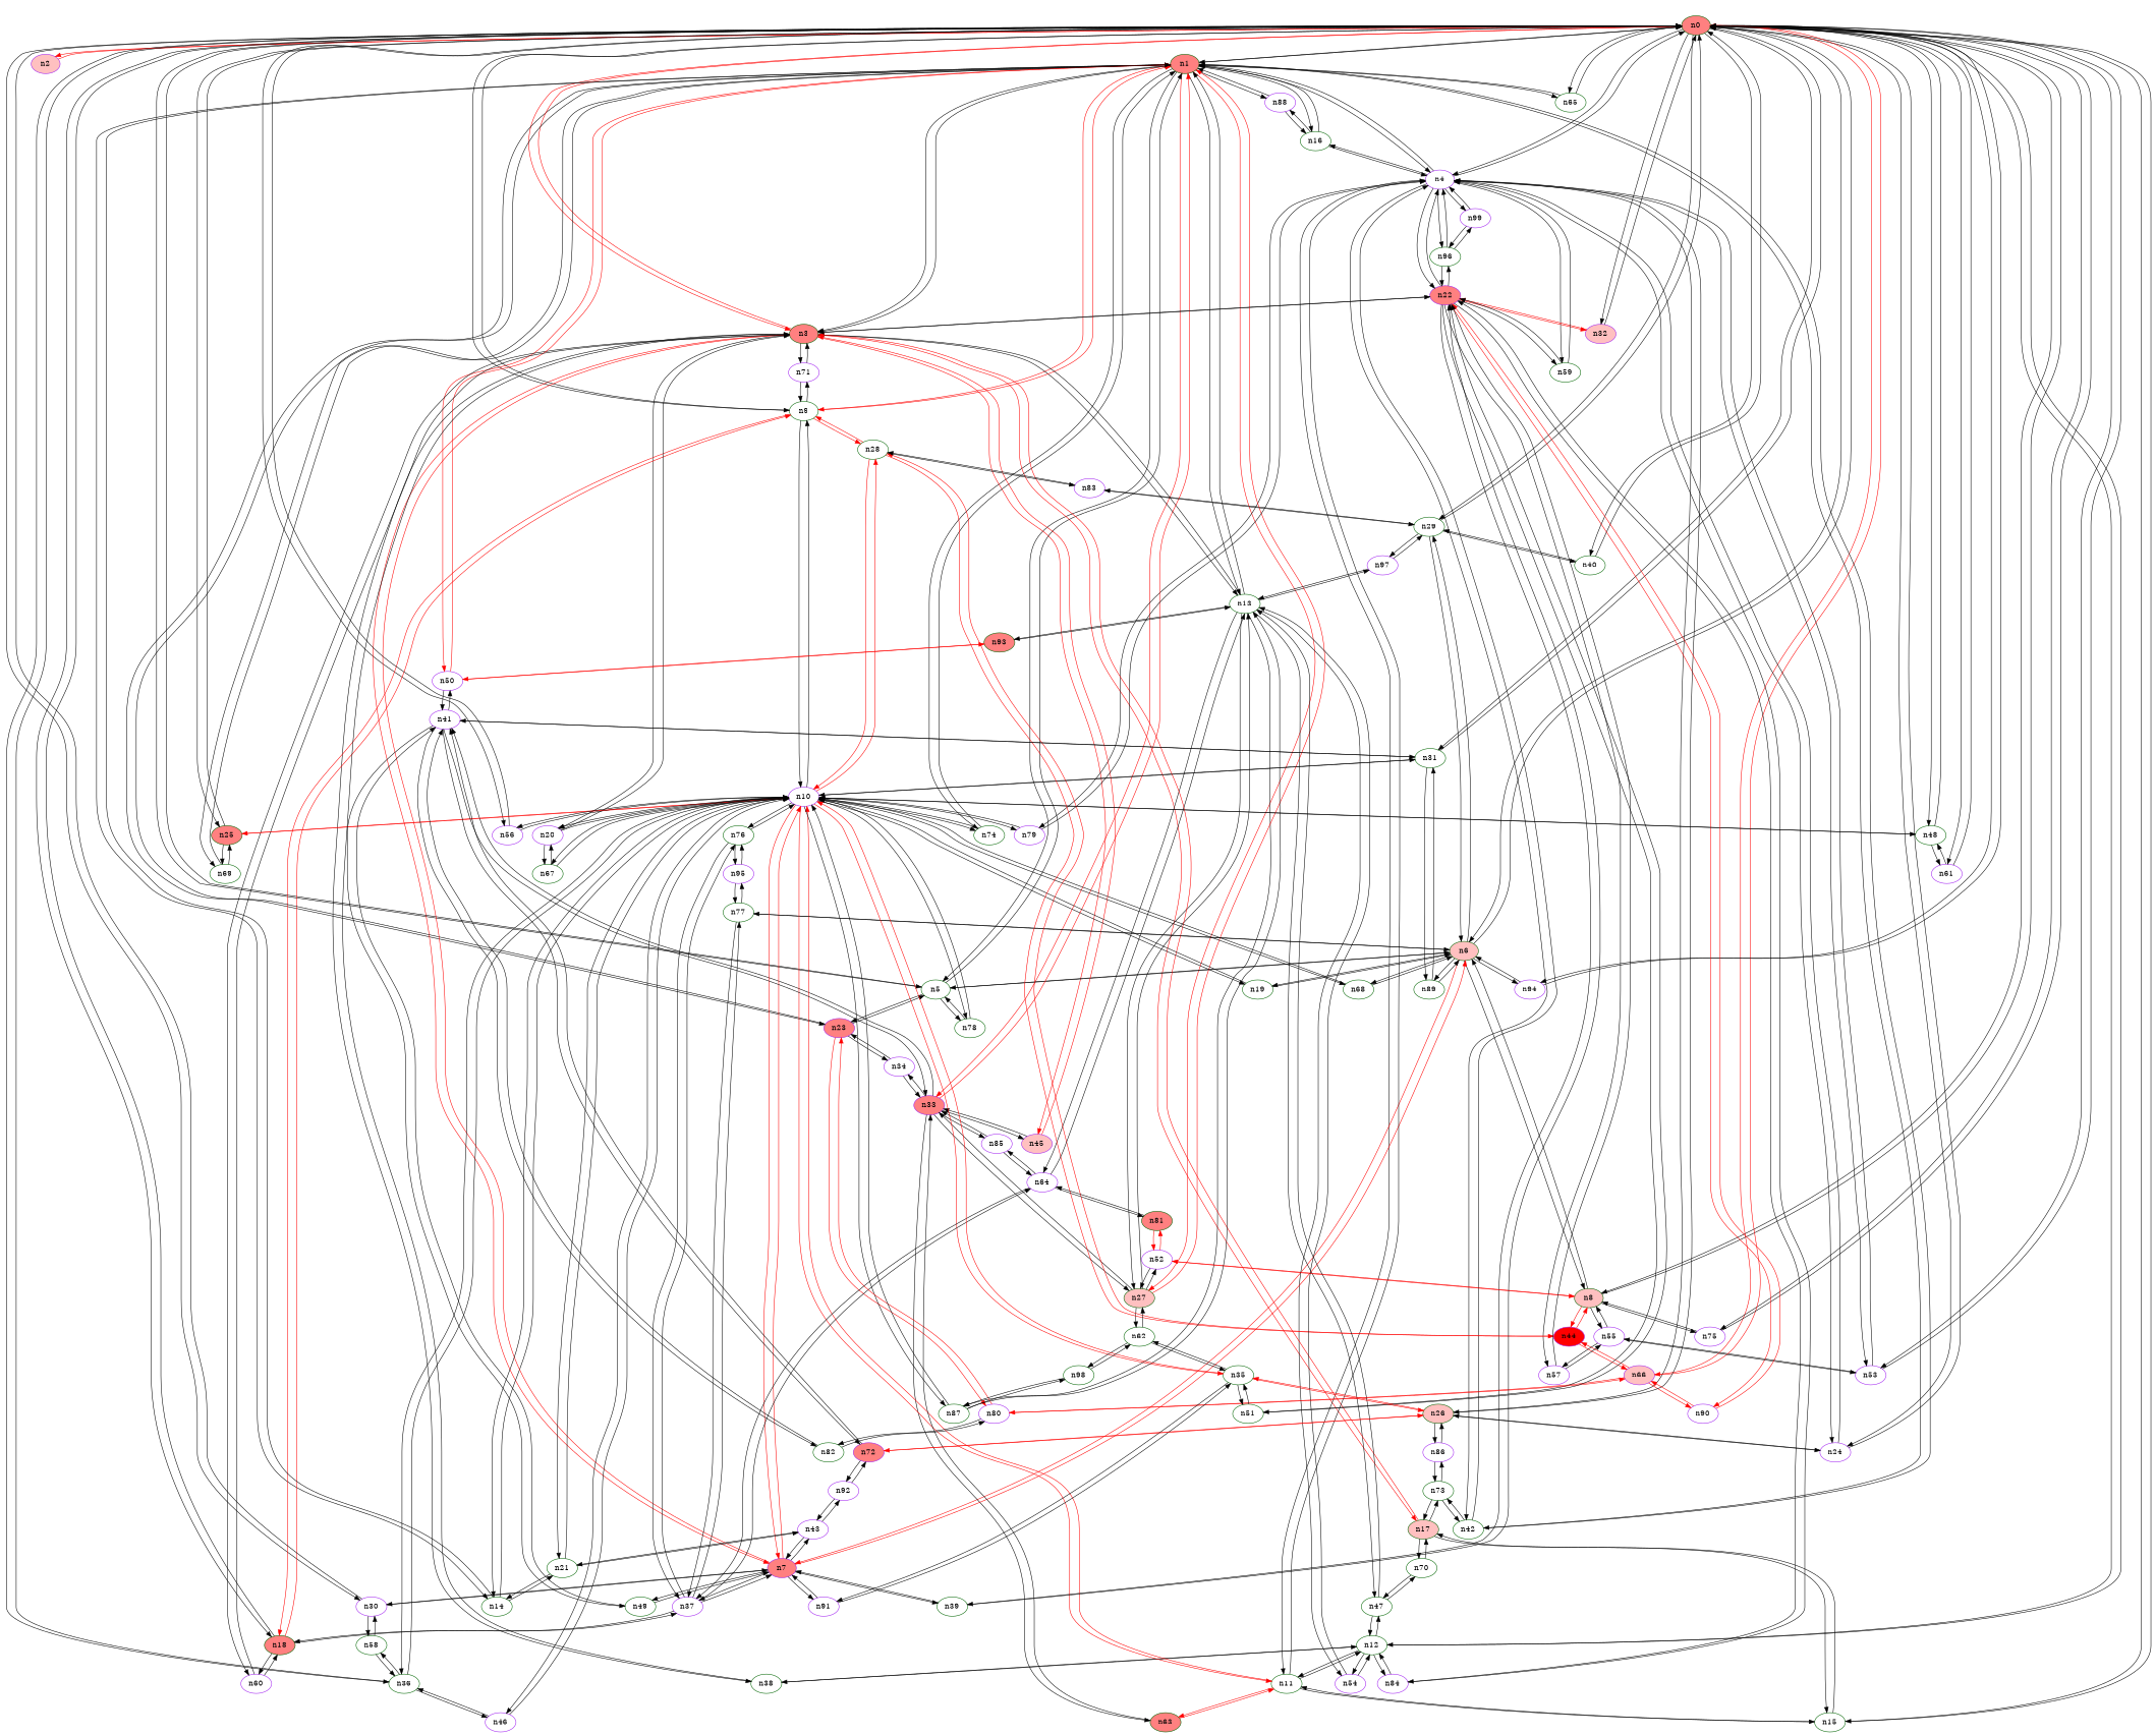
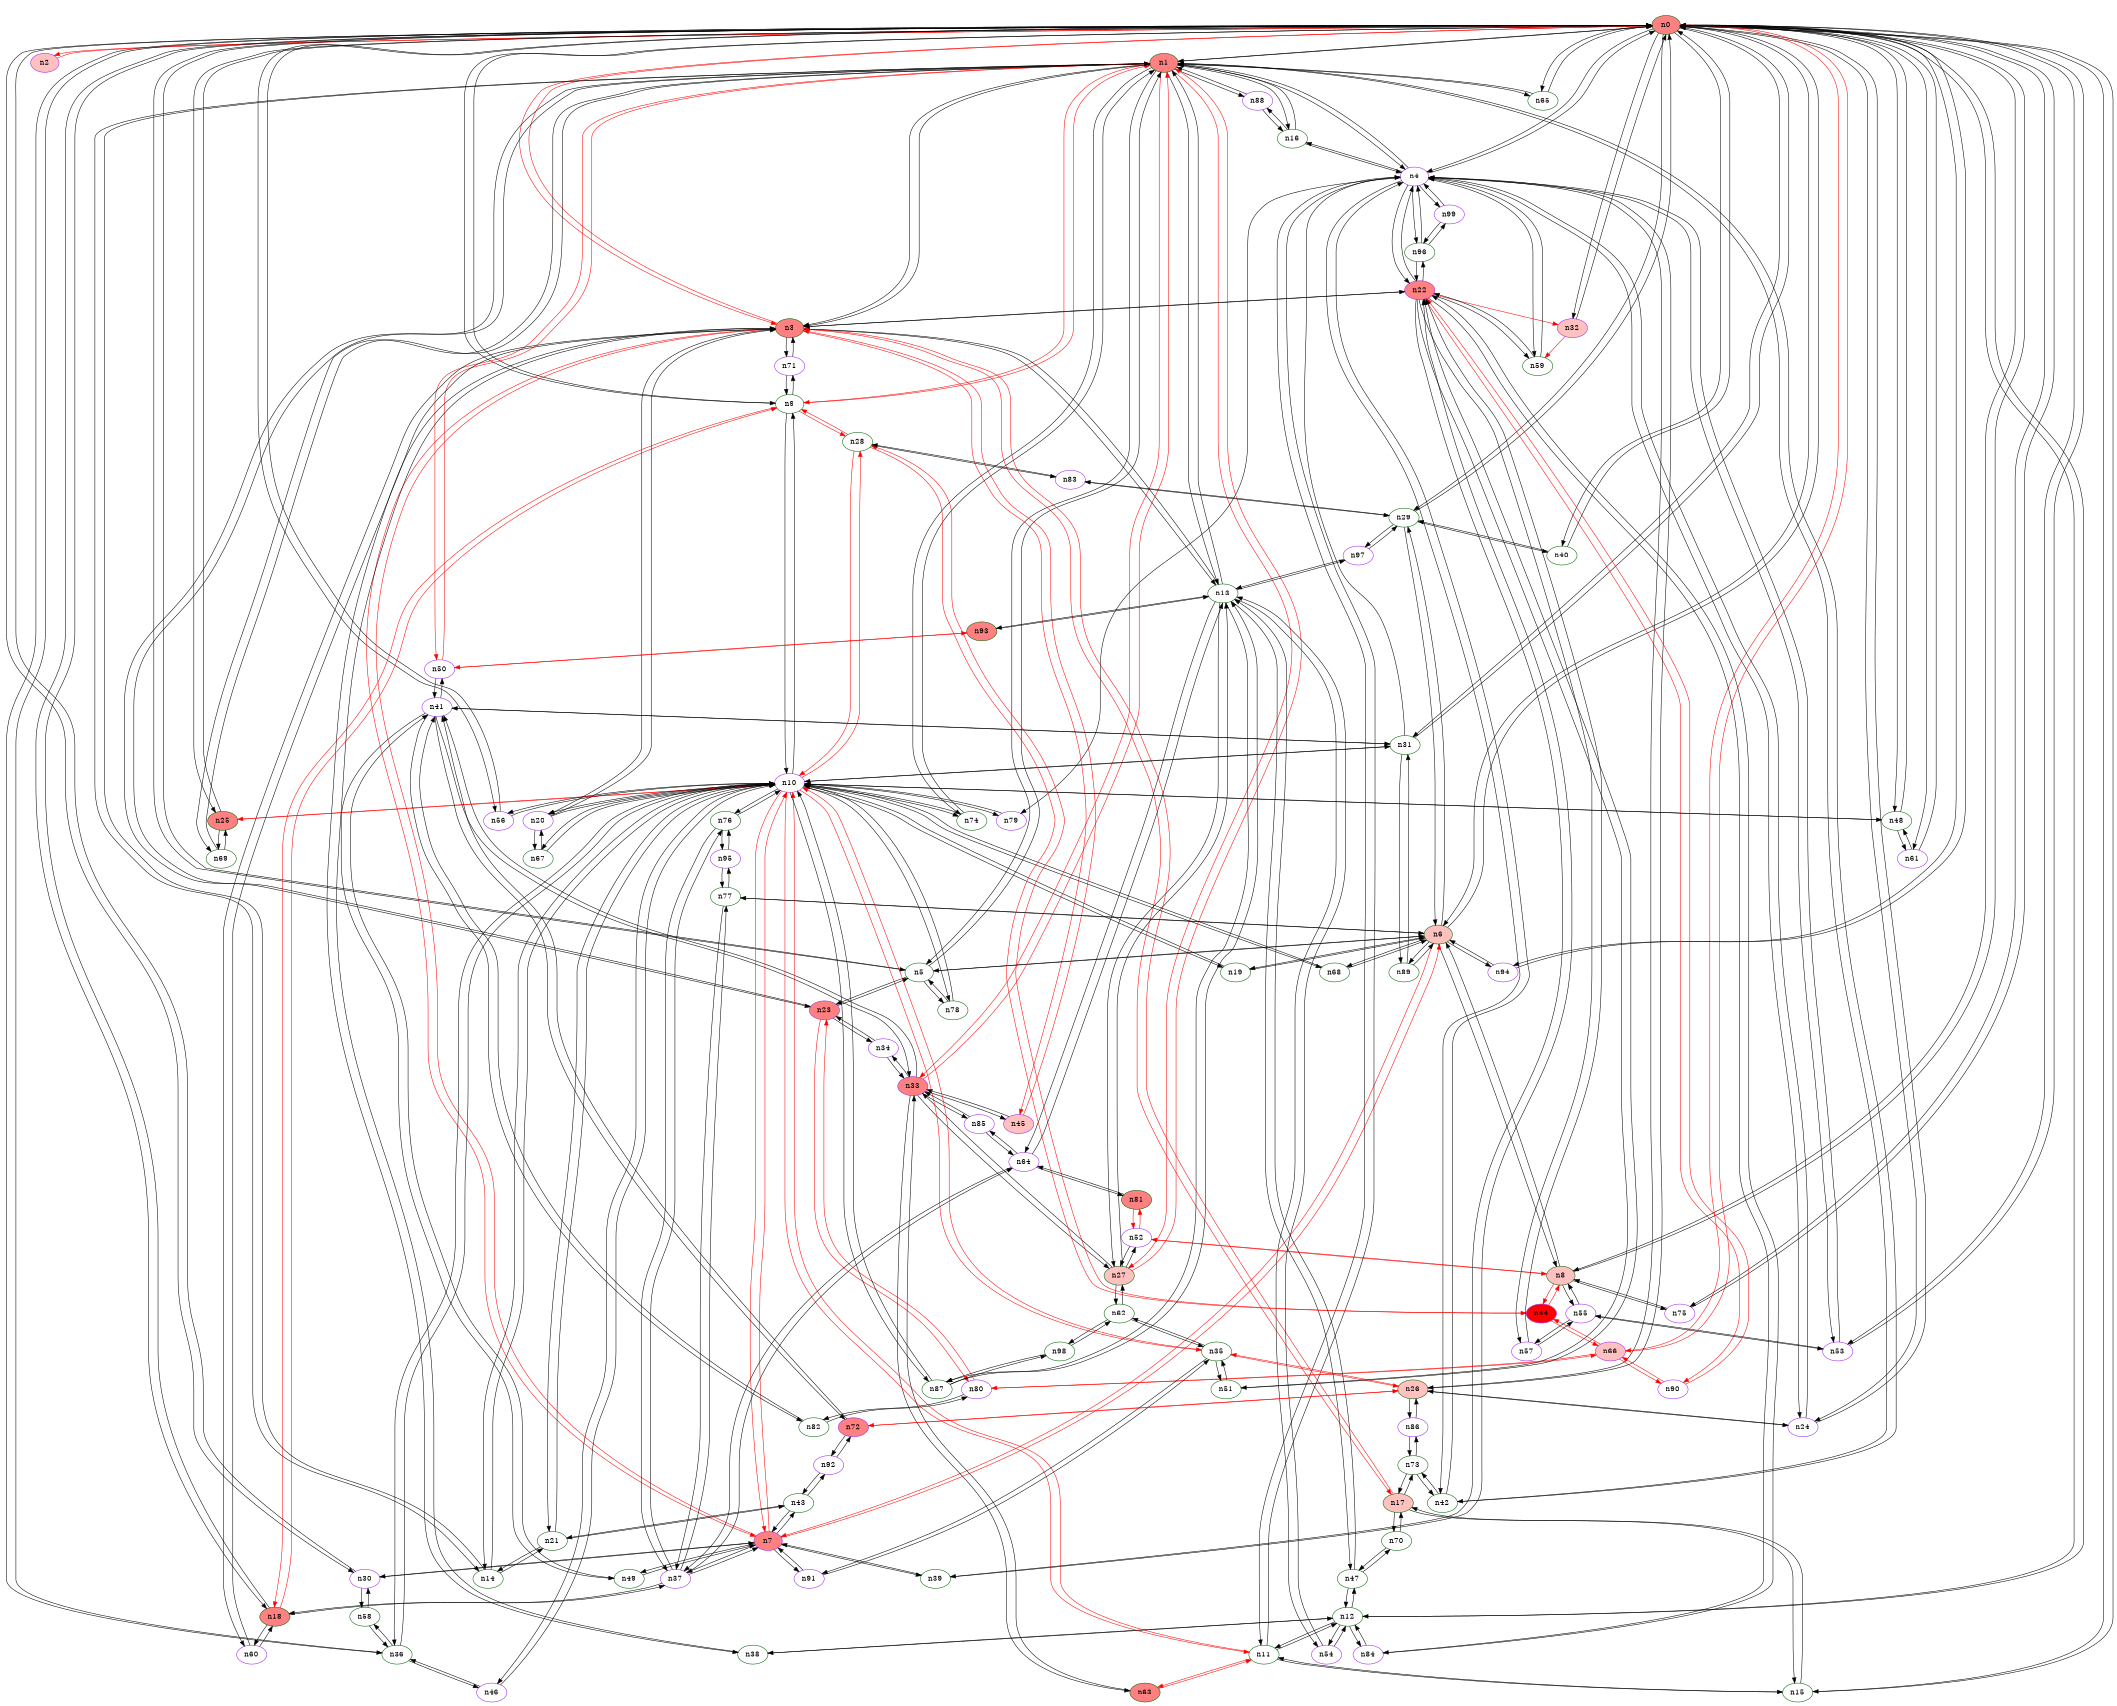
  strict digraph {
    node [color=darkgreen type=switch]
    edge [dst_port=0 src_port=0]
    n0 [fillcolor="#FF8080" style=filled]
    n1 [fillcolor="#FF8080" style=filled]
    n2 [color=purple fillcolor="#FFC0C0" style=filled type=host]
    n3 [fillcolor="#FF8080" style=filled type=host]
    n4 [color=purple]
    n5
    n6 [fillcolor="#FFC0C0" style=filled type=host]
    n8 [fillcolor="#FFC0C0" style=filled type=host]
    n9
    n12
    n15
    n18 [fillcolor="#FF8080" style=filled type=host]
    n24 [color=purple]
    n25 [fillcolor="#FF8080" style=filled type=host]
    n29
    n30 [color=purple]
    n31
    n32 [color=purple fillcolor="#FFC0C0" style=filled type=host]
    n36
    n40
    n48
    n53 [color=purple]
    n56 [color=purple]
    n61 [color=purple]
    n65
    n66 [color=purple fillcolor="#FFC0C0" style=filled type=host]
    n75 [color=purple]
    n94 [color=purple]
    n13
    n14
    n16
    n23 [color=purple fillcolor="#FF8080" style=filled type=host]
    n27 [fillcolor="#FFC0C0" style=filled type=host]
    n33 [color=purple fillcolor="#FF8080" style=filled type=host]
    n42
    n50 [color=purple]
    n69
    n74
    n88 [color=purple]
    n7 [color=purple fillcolor="#FF8080" style=filled]
    n17 [fillcolor="#FFC0C0" style=filled type=host]
    n20 [color=purple]
    n22 [color=purple fillcolor="#FF8080" style=filled]
    n38
    n45 [color=purple fillcolor="#FFC0C0" style=filled type=host]
    n60 [color=purple]
    n71 [color=purple]
    n11
    n26 [fillcolor="#FFC0C0" style=filled type=host]
    n59
    n79 [color=purple]
    n96
    n99 [color=purple]
    n78
    n19
    n68
    n77
    n89
    n44 [color=purple fillcolor="#FF0000" style=filled]
    n52 [color=purple]
    n55 [color=purple]
    n10 [color=purple]
    n28
    n47
    n54 [color=purple]
    n84 [color=purple]
    n37 [color=purple]
    n97 [color=purple]
    n83 [color=purple]
    n58
    n41 [color=purple]
    n46 [color=purple]
    n90 [color=purple]
    n80 [color=purple]
    n87
    n64 [color=purple]
    n93 [fillcolor="#FF8080" style=filled type=host]
    n21
    n34 [color=purple]
    n62
    n63 [fillcolor="#FF8080" style=filled type=host]
    n85 [color=purple]
    n73
    n39
-   n43 [color=purple]
+   n43
    n49
    n91 [color=purple]
    n70
    n67
    n51
    n57 [color=purple]
    n35
    n72 [color=purple fillcolor="#FF8080" style=filled]
    n86 [color=purple]
    n95 [color=purple]
    n81 [fillcolor="#FF8080" style=filled type=host]
    n76
    n82
    n98
    n92 [color=purple]
    n0 -> n1
    n0 -> n2 [color="#FF0000"]
    n0 -> n3 [color="#FF0000"]
    n0 -> n4
    n0 -> n5
    n0 -> n6
    n0 -> n8
    n0 -> n9
    n0 -> n12
    n0 -> n15
    n0 -> n18
    n0 -> n24
    n0 -> n25
    n0 -> n29
    n0 -> n30
    n0 -> n31
    n0 -> n32
    n0 -> n36
    n0 -> n40
    n0 -> n48
    n0 -> n53
    n0 -> n56
    n0 -> n61
    n0 -> n65
    n0 -> n66 [color="#FF0000"]
    n0 -> n75
    n0 -> n94
    n1 -> n0
    n1 -> n3
    n1 -> n4
    n1 -> n5
    n1 -> n9 [color="#FF0000"]
    n1 -> n65
    n1 -> n13
    n1 -> n14
    n1 -> n16
    n1 -> n23
    n1 -> n27 [color="#FF0000"]
    n1 -> n33 [color="#FF0000"]
    n1 -> n42
    n1 -> n50 [color="#FF0000"]
    n1 -> n69
    n1 -> n74
    n1 -> n88
    n2 -> n0 [color="#FF0000"]
    n3 -> n0 [color="#FF0000"]
    n3 -> n1
    n3 -> n13
    n3 -> n7 [color="#FF0000"]
    n3 -> n17 [color="#FF0000"]
    n3 -> n20
    n3 -> n22
    n3 -> n38
    n3 -> n45 [color="#FF0000"]
    n3 -> n60
    n3 -> n71
    n4 -> n0
    n4 -> n1
    n4 -> n24
    n4 -> n53
    n4 -> n16
    n4 -> n42
    n4 -> n22
    n4 -> n11
    n4 -> n26
    n4 -> n59
    n4 -> n79
    n4 -> n96
    n4 -> n99
    n5 -> n0
    n5 -> n1
    n5 -> n6
    n5 -> n23
    n5 -> n78
    n6 -> n0
    n6 -> n5
    n6 -> n8
    n6 -> n29
    n6 -> n94
    n6 -> n7 [color="#FF0000"]
    n6 -> n19
    n6 -> n68
    n6 -> n77
    n6 -> n89
    n8 -> n0
    n8 -> n6
    n8 -> n75
    n8 -> n44 [color="#FF0000"]
    n8 -> n52 [color="#FF0000"]
    n8 -> n55
    n9 -> n0
    n9 -> n1 [color="#FF0000"]
    n9 -> n18 [color="#FF0000"]
    n9 -> n71
    n9 -> n10
    n9 -> n28 [color="#FF0000"]
    n12 -> n0
    n12 -> n38
    n12 -> n11
    n12 -> n47
    n12 -> n54
    n12 -> n84
    n15 -> n0
    n15 -> n17
    n15 -> n11
    n18 -> n0
    n18 -> n9 [color="#FF0000"]
    n18 -> n60
    n18 -> n37
    n24 -> n0
    n24 -> n4
    n24 -> n26
    n25 -> n0
    n25 -> n69
    n25 -> n10 [color="#FF0000"]
    n29 -> n0
    n29 -> n6
    n29 -> n40
    n29 -> n97
    n29 -> n83
    n30 -> n0
    n30 -> n7
    n30 -> n58
    n31 -> n0
    n31 -> n89
    n31 -> n10
    n31 -> n41
    n32 -> n0
-   n32 -> n22 [color="#FF0000"]
+   n32 -> n59 [color="#FF0000"]
    n36 -> n0
    n36 -> n10
    n36 -> n58
    n36 -> n46
    n40 -> n0
    n40 -> n29
    n48 -> n0
    n48 -> n61
    n48 -> n10
    n53 -> n0
    n53 -> n4
    n53 -> n55
    n56 -> n0
    n56 -> n10
    n61 -> n0
    n61 -> n48
    n65 -> n0
    n65 -> n1
    n66 -> n0 [color="#FF0000"]
    n66 -> n44 [color="#FF0000"]
    n66 -> n90 [color="#FF0000"]
    n66 -> n80 [color="#FF0000"]
    n75 -> n0
    n75 -> n8
    n94 -> n0
    n94 -> n6
    n13 -> n1
    n13 -> n3
    n13 -> n27
    n13 -> n47
    n13 -> n54
    n13 -> n97
    n13 -> n87
    n13 -> n64
    n13 -> n93
    n14 -> n1
    n14 -> n10
    n14 -> n21
    n16 -> n1
    n16 -> n4
    n16 -> n88
    n23 -> n1
    n23 -> n5
    n23 -> n80 [color="#FF0000"]
    n23 -> n34
    n27 -> n1 [color="#FF0000"]
    n27 -> n13
    n27 -> n33
    n27 -> n52
    n27 -> n62
    n33 -> n1 [color="#FF0000"]
    n33 -> n27
    n33 -> n45
    n33 -> n41
    n33 -> n34
    n33 -> n63
    n33 -> n85
    n42 -> n1
    n42 -> n4
    n42 -> n73
    n50 -> n1 [color="#FF0000"]
    n50 -> n41
    n50 -> n93 [color="#FF0000"]
    n69 -> n1
    n69 -> n25
    n74 -> n1
    n74 -> n10
    n88 -> n1
    n88 -> n16
    n7 -> n3 [color="#FF0000"]
    n7 -> n6 [color="#FF0000"]
    n7 -> n30
    n7 -> n10 [color="#FF0000"]
    n7 -> n37
    n7 -> n39
    n7 -> n43
    n7 -> n49
    n7 -> n91
    n17 -> n3 [color="#FF0000"]
    n17 -> n15
    n17 -> n73
    n17 -> n70
    n20 -> n3
    n20 -> n10
    n20 -> n67
    n22 -> n3
    n22 -> n4
    n22 -> n32 [color="#FF0000"]
    n22 -> n59
    n22 -> n96
    n22 -> n84
    n22 -> n90 [color="#FF0000"]
    n22 -> n39
    n22 -> n51
    n22 -> n57
    n38 -> n3
    n38 -> n12
    n45 -> n3 [color="#FF0000"]
    n45 -> n33
    n60 -> n3
    n60 -> n18
    n71 -> n3
    n71 -> n9
    n11 -> n4
    n11 -> n12
    n11 -> n15
    n11 -> n10 [color="#FF0000"]
    n11 -> n63 [color="#FF0000"]
    n26 -> n4
    n26 -> n24
    n26 -> n35 [color="#FF0000"]
    n26 -> n72 [color="#FF0000"]
    n26 -> n86
    n59 -> n4
    n59 -> n22
-   n79 -> n4
+   n31 -> n4
    n79 -> n10
    n96 -> n4
    n96 -> n22
    n96 -> n99
    n99 -> n4
    n99 -> n96
    n78 -> n5
    n78 -> n10
    n19 -> n6
    n19 -> n10
    n68 -> n6
    n68 -> n10
    n77 -> n6
    n77 -> n37
    n77 -> n95
    n89 -> n6
    n89 -> n31
    n44 -> n8 [color="#FF0000"]
    n44 -> n66 [color="#FF0000"]
    n44 -> n28 [color="#FF0000"]
    n52 -> n8 [color="#FF0000"]
    n52 -> n27
    n52 -> n81 [color="#FF0000"]
    n55 -> n8
    n55 -> n53
    n55 -> n57
    n10 -> n9
    n10 -> n25 [color="#FF0000"]
    n10 -> n31
    n10 -> n36
    n10 -> n48
    n10 -> n56
    n10 -> n14
    n10 -> n74
    n10 -> n7 [color="#FF0000"]
    n10 -> n20
    n10 -> n11 [color="#FF0000"]
    n10 -> n79
    n10 -> n78
    n10 -> n19
    n10 -> n68
    n10 -> n28 [color="#FF0000"]
    n10 -> n46
    n10 -> n87
    n10 -> n21
    n10 -> n67
    n10 -> n35 [color="#FF0000"]
    n10 -> n76
    n28 -> n9 [color="#FF0000"]
    n28 -> n44 [color="#FF0000"]
    n28 -> n10 [color="#FF0000"]
    n28 -> n83
    n47 -> n12
    n47 -> n13
    n47 -> n70
    n54 -> n12
    n54 -> n13
    n84 -> n12
    n84 -> n22
    n37 -> n18
    n37 -> n7
    n37 -> n77
    n37 -> n64
    n37 -> n76
    n97 -> n29
    n97 -> n13
    n83 -> n29
    n83 -> n28
    n58 -> n30
    n58 -> n36
    n41 -> n31
    n41 -> n33
    n41 -> n50
    n41 -> n49
    n41 -> n72
    n41 -> n82
    n46 -> n36
    n46 -> n10
    n90 -> n66 [color="#FF0000"]
    n90 -> n22 [color="#FF0000"]
    n80 -> n66 [color="#FF0000"]
    n80 -> n23 [color="#FF0000"]
    n80 -> n82
    n87 -> n13
    n87 -> n10
    n87 -> n98
    n64 -> n13
    n64 -> n37
    n64 -> n85
    n64 -> n81
    n93 -> n13
    n93 -> n50 [color="#FF0000"]
    n21 -> n14
    n21 -> n10
    n21 -> n43
    n34 -> n23
    n34 -> n33
    n62 -> n27
    n62 -> n35
    n62 -> n98
    n63 -> n33
    n63 -> n11 [color="#FF0000"]
    n85 -> n33
    n85 -> n64
    n73 -> n42
    n73 -> n17
    n73 -> n86
    n39 -> n7
    n39 -> n22
    n43 -> n7
    n43 -> n21
    n43 -> n92
    n49 -> n7
    n49 -> n41
    n91 -> n7
    n91 -> n35
    n70 -> n17
    n70 -> n47
    n67 -> n20
    n67 -> n10
    n51 -> n22
    n51 -> n35
    n57 -> n22
    n57 -> n55
    n35 -> n26 [color="#FF0000"]
    n35 -> n10 [color="#FF0000"]
    n35 -> n62
    n35 -> n91
    n35 -> n51
    n72 -> n26 [color="#FF0000"]
    n72 -> n41
    n72 -> n92
    n86 -> n26
    n86 -> n73
    n95 -> n77
    n95 -> n76
    n81 -> n52 [color="#FF0000"]
    n81 -> n64
    n76 -> n10
    n76 -> n37
    n76 -> n95
    n82 -> n41
    n82 -> n80
    n98 -> n87
    n98 -> n62
    n92 -> n43
    n92 -> n72
  }
